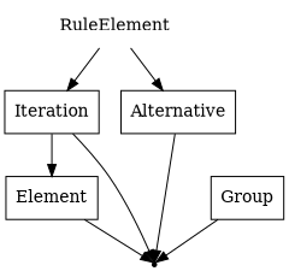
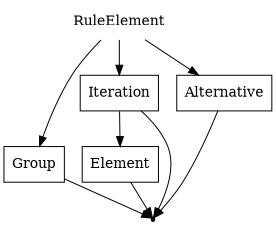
  digraph {
    node [shape=box]
    n1 [label=RuleElement shape=plaintext]
    n2 [label=Group]
    n3 [label=Iteration]
    n4 [label=Alternative]
    n5 [label=Element]
    end [shape=point]
+   n1 -> n2
    n1 -> n3
    n1 -> n4
    n2 -> end
    n3 -> n5
    n3 -> end
    n4 -> end
    n5 -> end
  }
